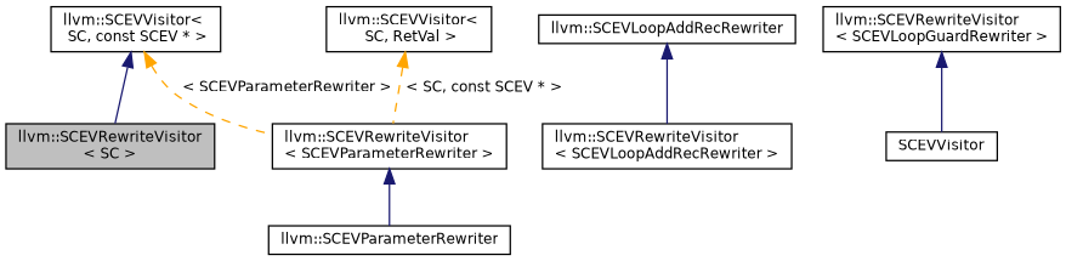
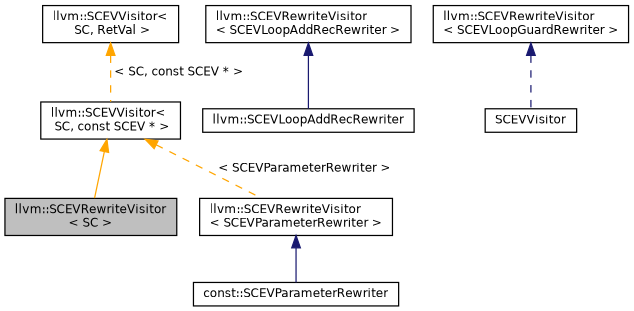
  digraph {
    fontname="DejaVu Sans"
    rankdir=TB
    node [color=black fontname="DejaVu Sans" fontsize=10 shape=record]
    edge [color=midnightblue dir=back fontname="DejaVu Sans" fontsize=10 labelfontname=Helvetica labelfontsize=10 style=solid]
    n1 [fillcolor=grey75 fontcolor=black height=0.2 label="llvm::SCEVRewriteVisitor\l\< SC \>" style=filled width=0.4]
    n2 [height=0.2 label="llvm::SCEVRewriteVisitor\l\< SCEVParameterRewriter \>" width=0.4]
-   n3 [height=0.2 label="llvm::SCEVParameterRewriter" width=0.4]
+   n3 [height=0.2 label="const::SCEVParameterRewriter" width=0.4]
    n4 [height=0.2 label="llvm::SCEVRewriteVisitor\l\< SCEVLoopAddRecRewriter \>" width=0.4]
    n5 [height=0.2 label="llvm::SCEVLoopAddRecRewriter" width=0.4]
    n6 [height=0.2 label="llvm::SCEVRewriteVisitor\l\< SCEVLoopGuardRewriter \>" width=0.4]
    n7 [height=0.2 label=SCEVVisitor width=0.4]
    n8 [height=0.2 label="llvm::SCEVVisitor\<\l SC, const SCEV * \>" width=0.4]
    n9 [height=0.2 label="llvm::SCEVVisitor\<\l SC, RetVal \>" width=0.4]
    n2 -> n3
-   n5 -> n4
-   n6 -> n7
-   n8 -> n1
+   n4 -> n5
+   n6 -> n7 [style=dashed]
+   n8 -> n1 [color=orange]
    n8 -> n2 [color=orange label=" \< SCEVParameterRewriter \>" style=dashed]
-   n9 -> n2 [color=orange label=" \< SC, const SCEV * \>" style=dashed]
+   n9 -> n8 [color=orange label=" \< SC, const SCEV * \>" style=dashed]
  }
